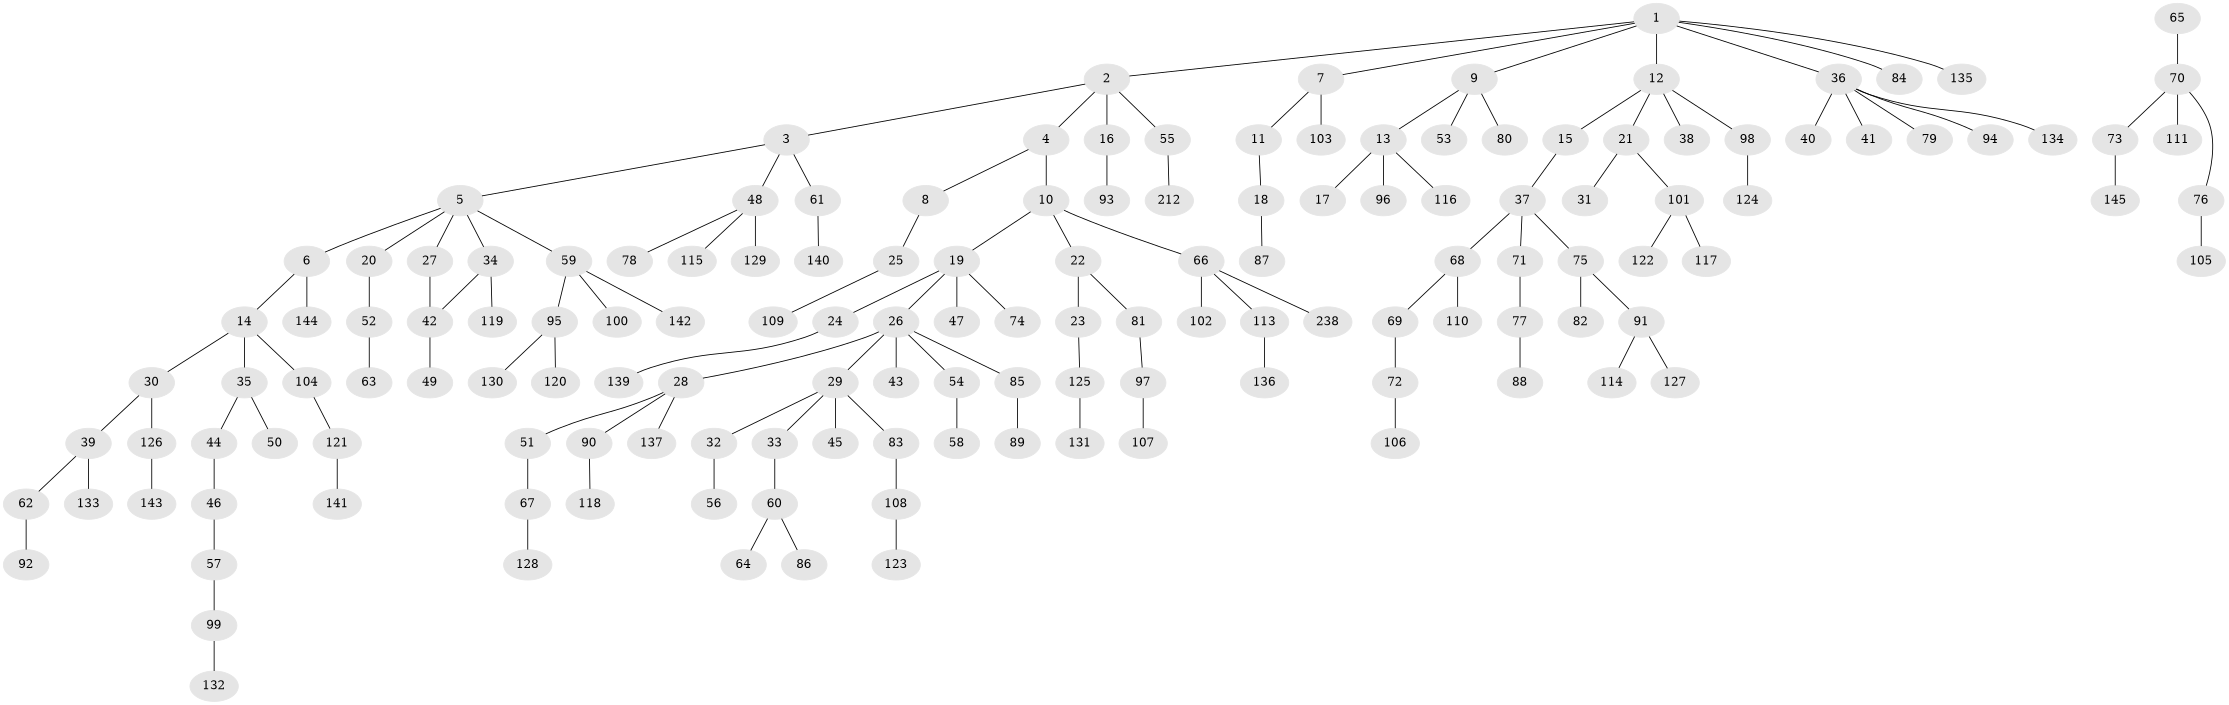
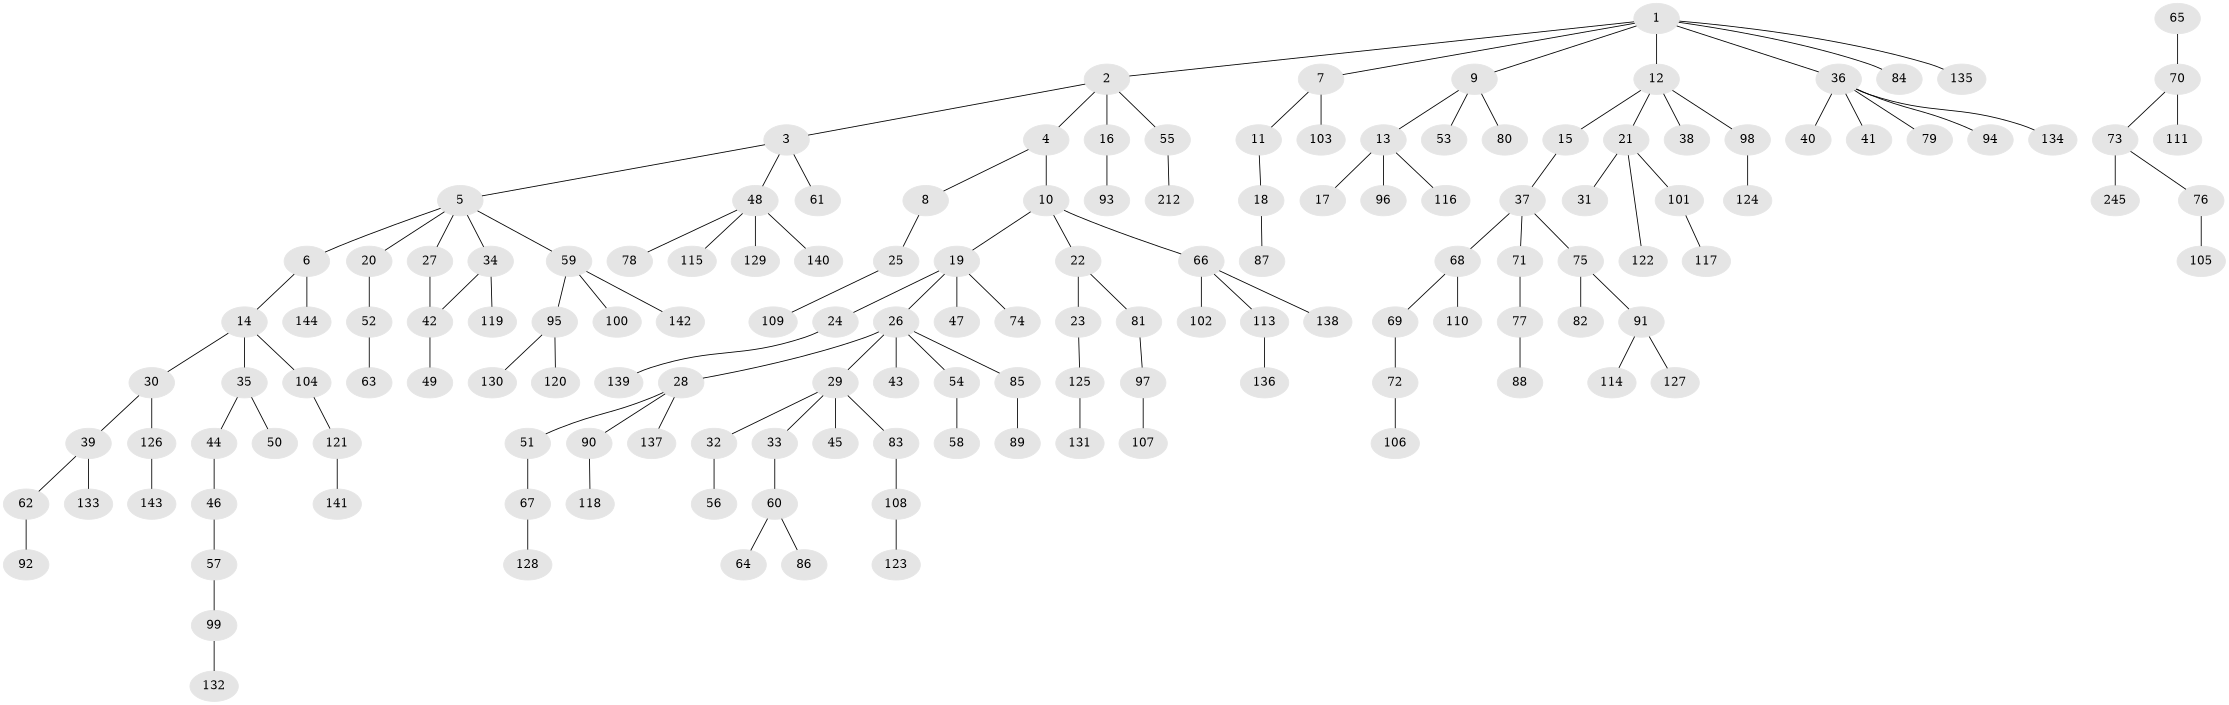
  graph {
    node [color=gray90 style=filled]
    1
    2
    7
    9
    12
    36
    84
    135
    3
    4
    16
    55
    11
    103
    13
    53
    80
    15
    21
    38
    98
    40
    41
    79
    94
    134
    5
    48
    61
    8
    10
    93
    n33 [label=212]
    6
    20
    27
    34
    59
    78
    115
    129
    140
    25
    19
    22
    66
    14
    144
    52
    42
    119
    95
    100
    142
    30
    35
    104
    18
    109
    17
    96
    116
    24
    26
    47
    74
    23
    81
    102
    113
-   138 [label=238]
+   138
    87
    37
    31
    101
    122
    124
    39
    126
    44
    50
    121
    68
    71
    75
    139
    28
    29
    43
    54
    85
    63
    117
    125
    97
    131
    51
    90
    137
    32
    33
    45
    83
    58
    89
    49
    67
    118
    56
    60
    108
    62
    133
    143
    64
    86
    65
    70
    46
    69
    110
    77
    82
    91
    92
    57
    99
    128
    132
    130
    120
    73
    111
    136
    72
    106
    76
-   145
+   145 [label=245]
    88
    105
    114
    127
    107
    123
    141
    1 -- 2
    1 -- 7
    1 -- 9
    1 -- 12
    1 -- 36
    1 -- 84
    1 -- 135
    2 -- 3
    2 -- 4
    2 -- 16
    2 -- 55
    7 -- 11
    7 -- 103
    9 -- 13
    9 -- 53
    9 -- 80
    12 -- 15
    12 -- 21
    12 -- 38
    12 -- 98
    36 -- 40
    36 -- 41
    36 -- 79
    36 -- 94
    36 -- 134
    3 -- 5
    3 -- 48
    3 -- 61
    4 -- 8
    4 -- 10
    16 -- 93
    55 -- n33
    11 -- 18
    13 -- 17
    13 -- 96
    13 -- 116
    15 -- 37
    21 -- 31
    21 -- 101
-   101 -- 122
+   21 -- 122
    98 -- 124
    5 -- 6
    5 -- 20
    5 -- 27
    5 -- 34
    5 -- 59
    48 -- 78
    48 -- 115
    48 -- 129
-   61 -- 140
+   48 -- 140
    8 -- 25
    10 -- 19
    10 -- 22
    10 -- 66
    6 -- 14
    6 -- 144
    20 -- 52
    27 -- 42
    34 -- 42
    34 -- 119
    59 -- 95
    59 -- 100
    59 -- 142
    25 -- 109
    19 -- 24
    19 -- 26
    19 -- 47
    19 -- 74
    22 -- 23
    22 -- 81
    66 -- 102
    66 -- 113
    66 -- 138
    14 -- 30
    14 -- 35
    14 -- 104
    52 -- 63
    42 -- 49
    95 -- 130
    95 -- 120
    30 -- 39
    30 -- 126
    35 -- 44
    35 -- 50
    104 -- 121
    18 -- 87
    24 -- 139
    26 -- 28
    26 -- 29
    26 -- 43
    26 -- 54
    26 -- 85
    23 -- 125
    81 -- 97
    113 -- 136
    37 -- 68
    37 -- 71
    37 -- 75
    101 -- 117
    39 -- 62
    39 -- 133
    126 -- 143
    44 -- 46
    121 -- 141
    68 -- 69
    68 -- 110
    71 -- 77
    75 -- 82
    75 -- 91
    28 -- 51
    28 -- 90
    28 -- 137
    29 -- 32
    29 -- 33
    29 -- 45
    29 -- 83
    54 -- 58
    85 -- 89
    125 -- 131
    97 -- 107
    51 -- 67
    90 -- 118
    32 -- 56
    33 -- 60
    83 -- 108
    67 -- 128
    60 -- 64
    60 -- 86
    108 -- 123
    62 -- 92
    65 -- 70
    70 -- 73
    70 -- 111
    46 -- 57
    69 -- 72
    77 -- 88
    91 -- 114
    91 -- 127
    57 -- 99
    99 -- 132
-   70 -- 76
+   73 -- 76
    73 -- 145
    72 -- 106
    76 -- 105
  }
